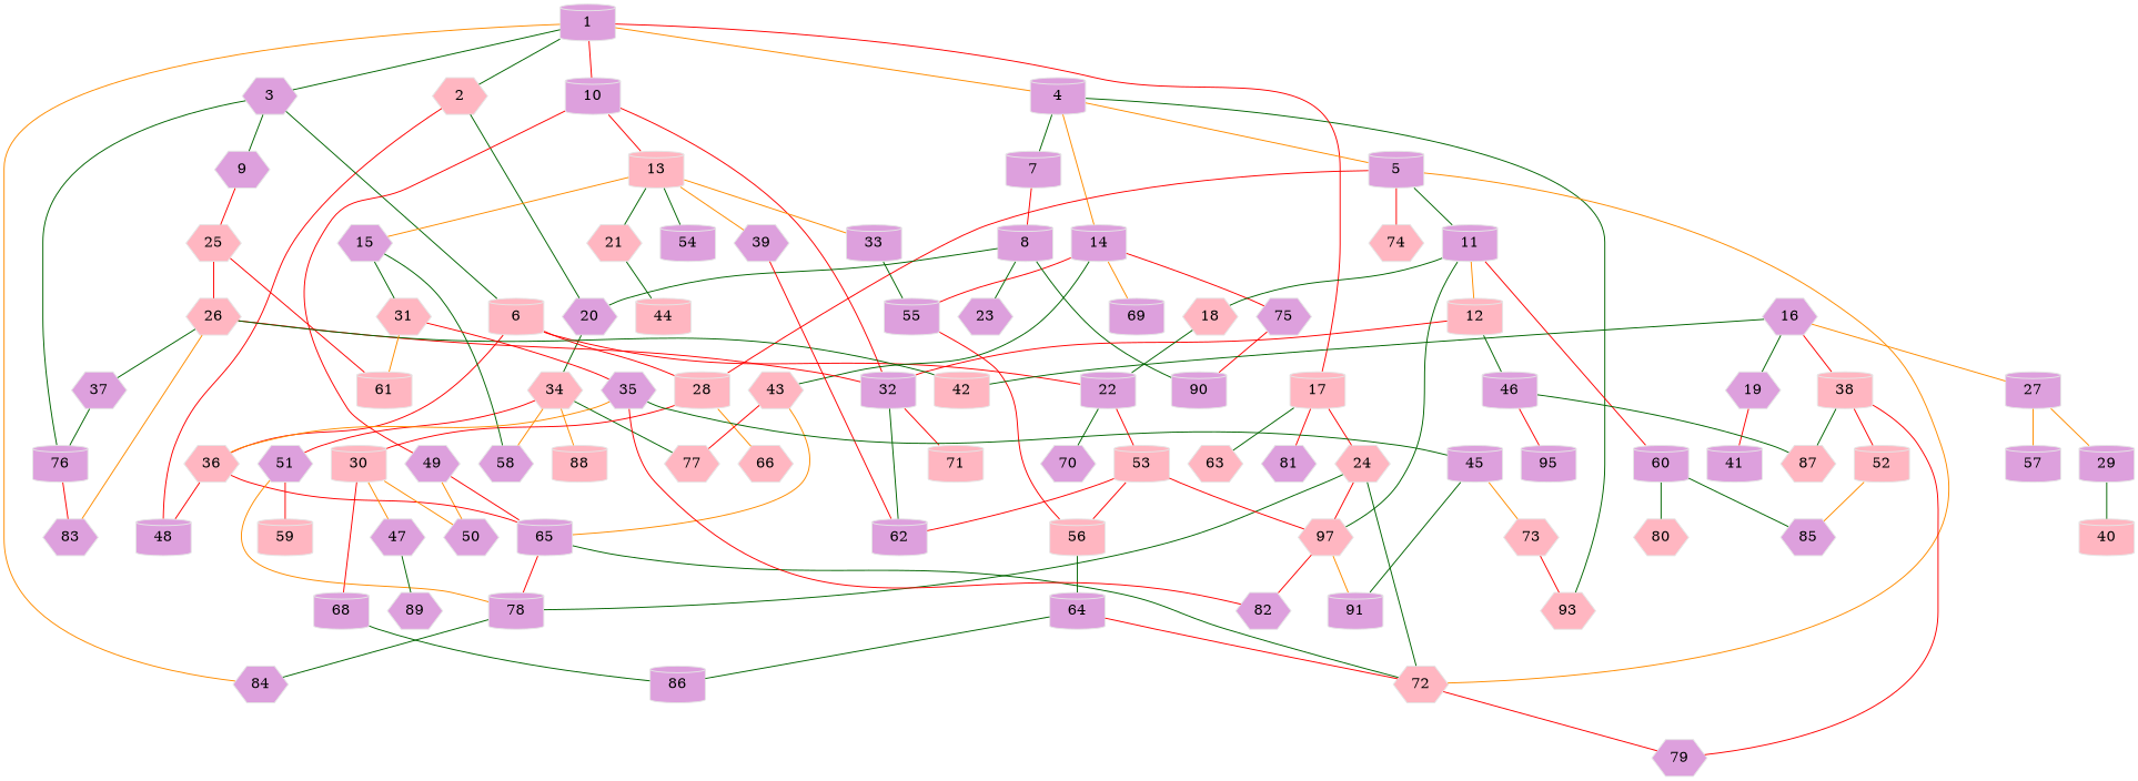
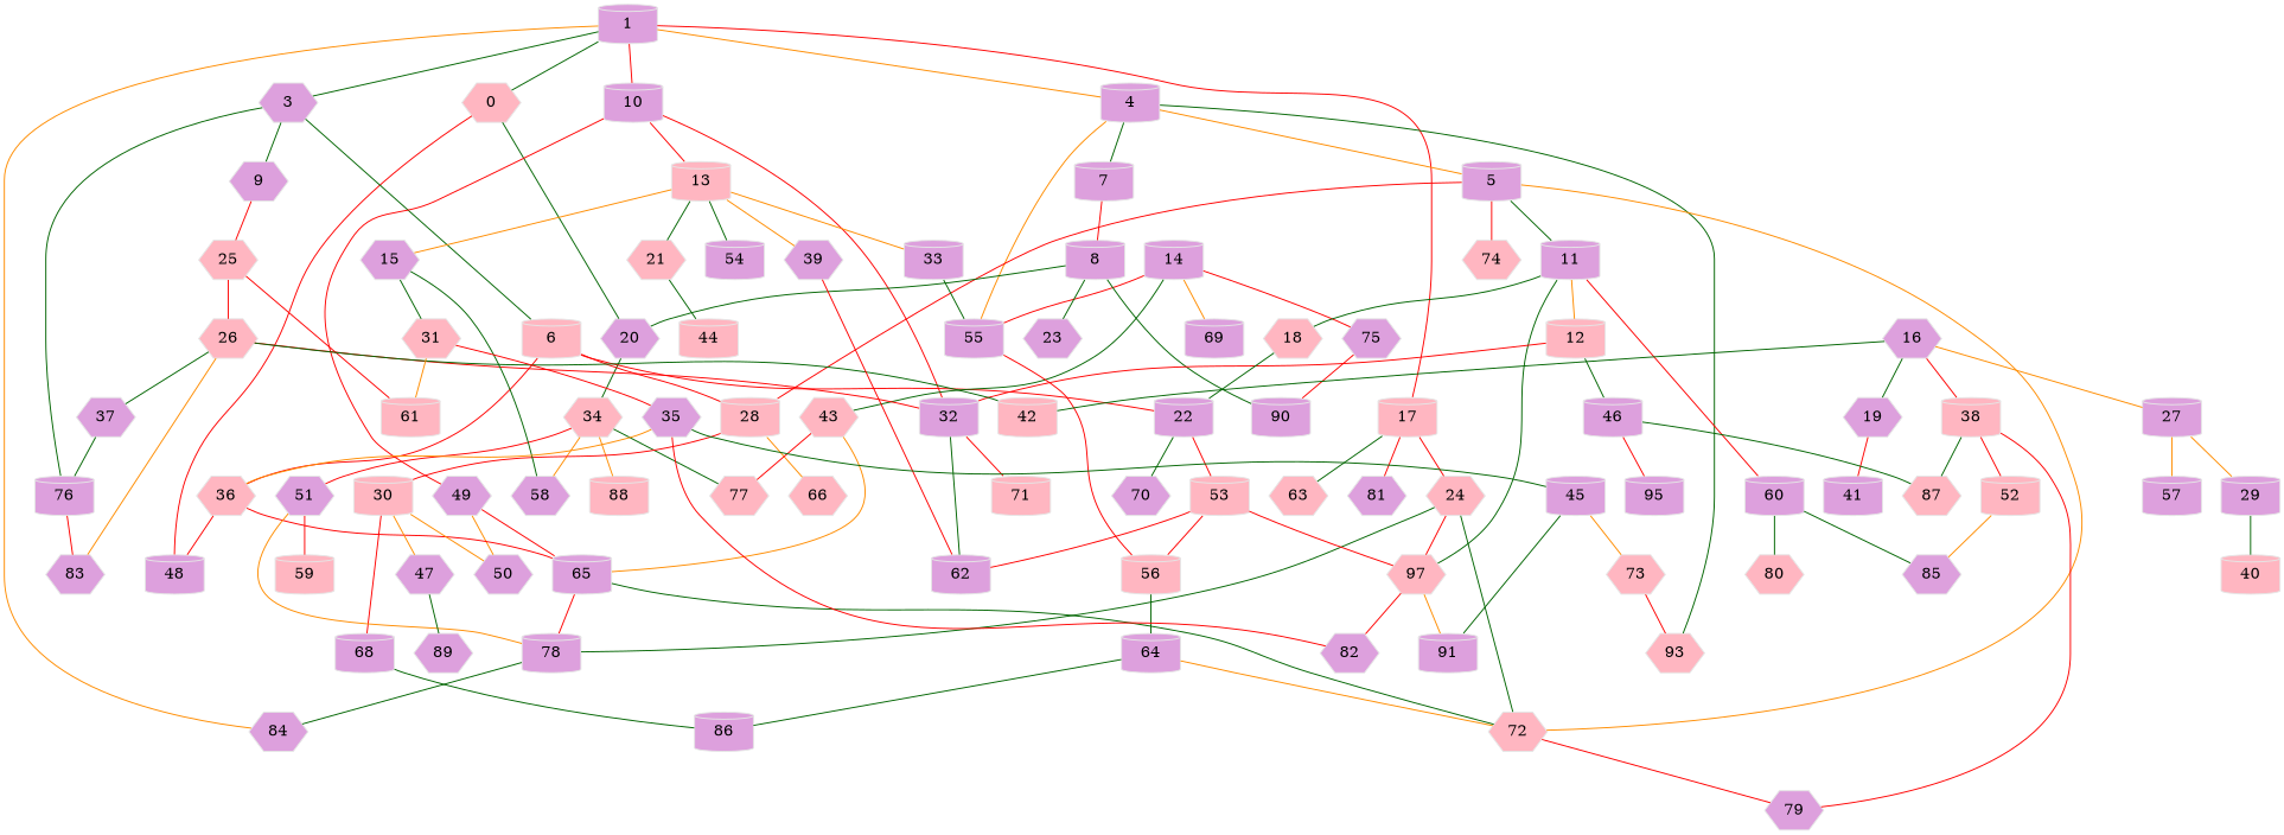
  graph {
    node [color=gray90 fillcolor=plum shape=cylinder style=filled]
    edge [color=red]
-   2 [fillcolor=lightpink shape=hexagon]
+   2 [fillcolor=lightpink shape=hexagon label=0]
    1
    3 [shape=hexagon]
    4
    10
    17 [fillcolor=lightpink]
    84 [shape=hexagon]
    20 [shape=hexagon]
    48
    6 [fillcolor=lightpink]
    9 [shape=hexagon]
    76
    5
    7
    14
    93 [fillcolor=lightpink shape=hexagon]
    13 [fillcolor=lightpink]
    49 [shape=hexagon]
    32
    24 [fillcolor=lightpink shape=hexagon]
    63 [fillcolor=lightpink shape=hexagon]
    81 [shape=hexagon]
    34 [fillcolor=lightpink shape=hexagon]
    28 [fillcolor=lightpink]
    22
    36 [fillcolor=lightpink shape=hexagon]
    25 [fillcolor=lightpink shape=hexagon]
    83 [shape=hexagon]
    11
    72 [fillcolor=lightpink shape=hexagon]
    74 [fillcolor=lightpink shape=hexagon]
    8
    43 [fillcolor=lightpink shape=hexagon]
    55
    69
    75 [shape=hexagon]
    12 [fillcolor=lightpink]
    18 [fillcolor=lightpink shape=hexagon]
    60
    n40 [fillcolor=lightpink label=97 shape=hexagon]
    30 [fillcolor=lightpink]
    66 [fillcolor=lightpink shape=hexagon]
    79 [shape=hexagon]
    53 [fillcolor=lightpink]
    70 [shape=hexagon]
    65
    23 [shape=hexagon]
    90
    26 [fillcolor=lightpink shape=hexagon]
    61 [fillcolor=lightpink]
    15 [shape=hexagon]
    21 [fillcolor=lightpink shape=hexagon]
    33
    39 [shape=hexagon]
    54
    16 [shape=hexagon]
    19 [shape=hexagon]
    27
    38 [fillcolor=lightpink]
    42 [fillcolor=lightpink]
    50 [shape=hexagon]
    46
    85 [shape=hexagon]
    80 [fillcolor=lightpink shape=hexagon]
    82 [shape=hexagon]
    91
    62
    71 [fillcolor=lightpink]
    87 [fillcolor=lightpink shape=hexagon]
    n70 [label=95]
    31 [fillcolor=lightpink shape=hexagon]
    58 [shape=hexagon]
    44 [fillcolor=lightpink]
    77 [fillcolor=lightpink shape=hexagon]
    56 [fillcolor=lightpink]
    35 [shape=hexagon]
    41
    29
    57
    52 [fillcolor=lightpink]
    78
    51 [shape=hexagon]
    88 [fillcolor=lightpink]
    37 [shape=hexagon]
    40 [fillcolor=lightpink]
    47 [shape=hexagon]
    68
    89 [shape=hexagon]
    86
    45
    59 [fillcolor=lightpink]
    73 [fillcolor=lightpink shape=hexagon]
    64
    2 -- 20 [color=darkgreen]
    2 -- 48
    1 -- 2 [color=darkgreen]
    1 -- 3 [color=darkgreen]
    1 -- 4 [color=darkorange]
    1 -- 10
    1 -- 17
    1 -- 84 [color=darkorange]
    3 -- 6 [color=darkgreen]
    3 -- 9 [color=darkgreen]
    3 -- 76 [color=darkgreen]
    4 -- 5 [color=darkorange]
    4 -- 7 [color=darkgreen]
-   4 -- 14 [color=darkorange]
+   4 -- 55 [color=darkorange]
    4 -- 93 [color=darkgreen]
    10 -- 13
    10 -- 49
    10 -- 32
    17 -- 24
    17 -- 63 [color=darkgreen]
    17 -- 81
    20 -- 34 [color=darkgreen]
    6 -- 28
    6 -- 22
    6 -- 36
    9 -- 25
    76 -- 83
    5 -- 28
    5 -- 11 [color=darkgreen]
    5 -- 72 [color=darkorange]
    5 -- 74
    7 -- 8
    14 -- 43 [color=darkgreen]
    14 -- 55
    14 -- 69 [color=darkorange]
    14 -- 75
    13 -- 15 [color=darkorange]
    13 -- 21 [color=darkgreen]
    13 -- 33 [color=darkorange]
    13 -- 39 [color=darkorange]
    13 -- 54 [color=darkgreen]
    49 -- 65
    49 -- 50 [color=darkorange]
    32 -- 62 [color=darkgreen]
    32 -- 71
    24 -- 72 [color=darkgreen]
    24 -- n40
    24 -- 78 [color=darkgreen]
    34 -- 58 [color=darkorange]
    34 -- 77 [color=darkgreen]
    34 -- 51
    34 -- 88 [color=darkorange]
    28 -- 30
    28 -- 66 [color=darkorange]
    22 -- 53
    22 -- 70 [color=darkgreen]
    36 -- 48
    36 -- 65
    25 -- 26
    25 -- 61
    11 -- 12 [color=darkorange]
    11 -- 18 [color=darkgreen]
    11 -- 60
    11 -- n40 [color=darkgreen]
    72 -- 79
    8 -- 20 [color=darkgreen]
    8 -- 23 [color=darkgreen]
    8 -- 90 [color=darkgreen]
    43 -- 65 [color=darkorange]
    43 -- 77
    55 -- 56
    75 -- 90
    12 -- 32
    12 -- 46 [color=darkgreen]
    18 -- 22 [color=darkgreen]
    60 -- 85 [color=darkgreen]
    60 -- 80 [color=darkgreen]
    n40 -- 82
    n40 -- 91 [color=darkorange]
    30 -- 50 [color=darkorange]
    30 -- 47 [color=darkorange]
    30 -- 68
    53 -- n40
    53 -- 62
    53 -- 56
    65 -- 72 [color=darkgreen]
    65 -- 78
    26 -- 32
    26 -- 83 [color=darkorange]
    26 -- 42 [color=darkgreen]
    26 -- 37 [color=darkgreen]
    15 -- 31 [color=darkgreen]
    15 -- 58 [color=darkgreen]
    21 -- 44 [color=darkgreen]
    33 -- 55 [color=darkgreen]
    39 -- 62
    16 -- 19 [color=darkgreen]
    16 -- 27 [color=darkorange]
    16 -- 38
    16 -- 42 [color=darkgreen]
    19 -- 41
    27 -- 29 [color=darkorange]
    27 -- 57 [color=darkorange]
    38 -- 79
    38 -- 87 [color=darkgreen]
    38 -- 52
    46 -- 87 [color=darkgreen]
    46 -- n70
    31 -- 61 [color=darkorange]
    31 -- 35
    56 -- 64 [color=darkgreen]
    35 -- 36 [color=darkorange]
    35 -- 82
    35 -- 45 [color=darkgreen]
    29 -- 40 [color=darkgreen]
    52 -- 85 [color=darkorange]
    78 -- 84 [color=darkgreen]
    51 -- 78 [color=darkorange]
    51 -- 59
    37 -- 76 [color=darkgreen]
    47 -- 89 [color=darkgreen]
    68 -- 86 [color=darkgreen]
    45 -- 91 [color=darkgreen]
    45 -- 73 [color=darkorange]
    73 -- 93
-   64 -- 72
+   64 -- 72 [color=darkorange]
    64 -- 86 [color=darkgreen]
  }
